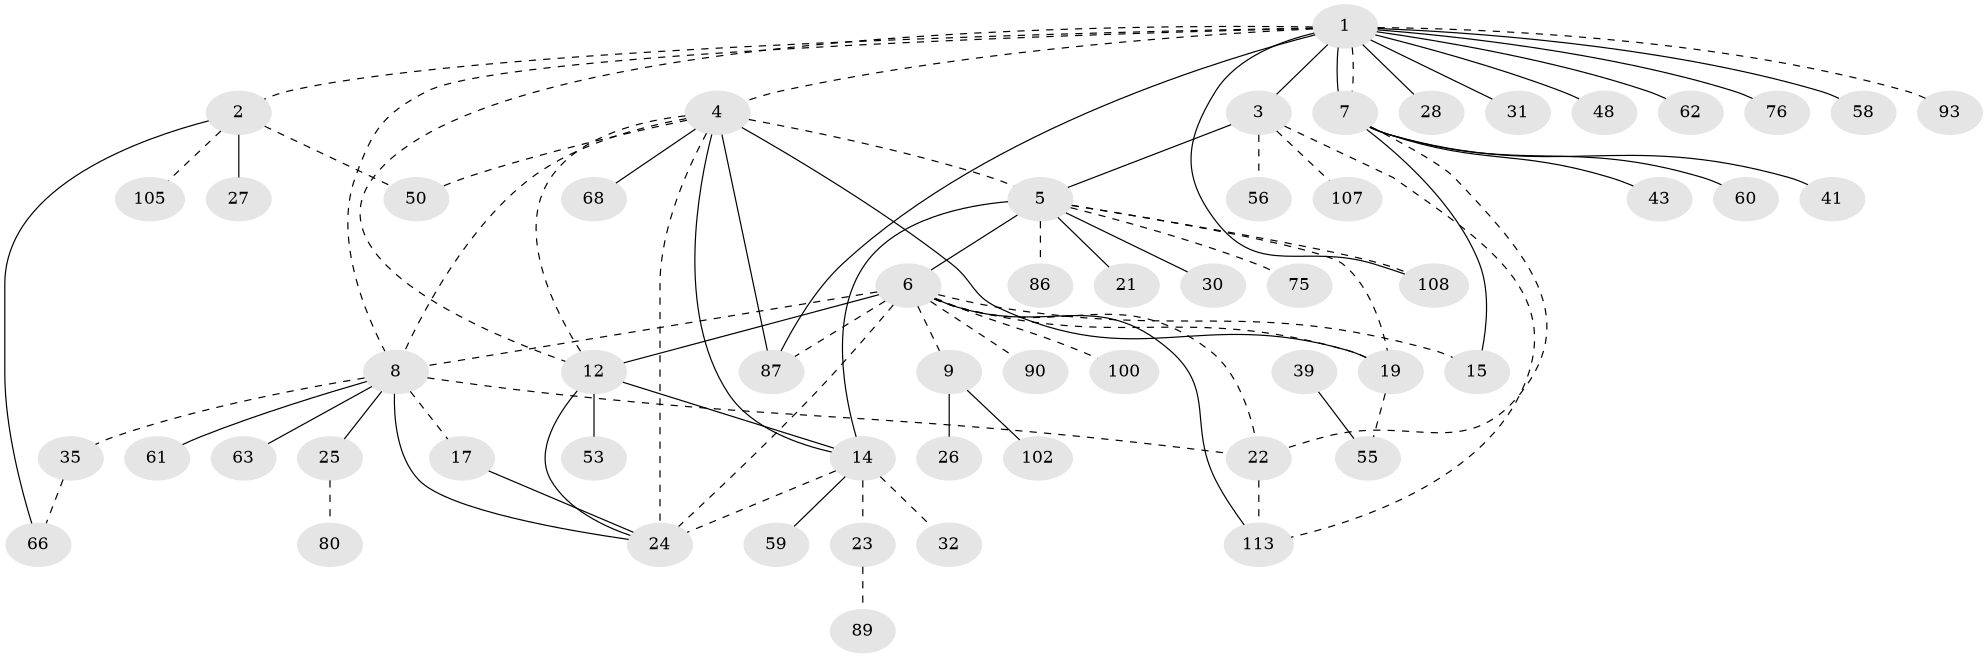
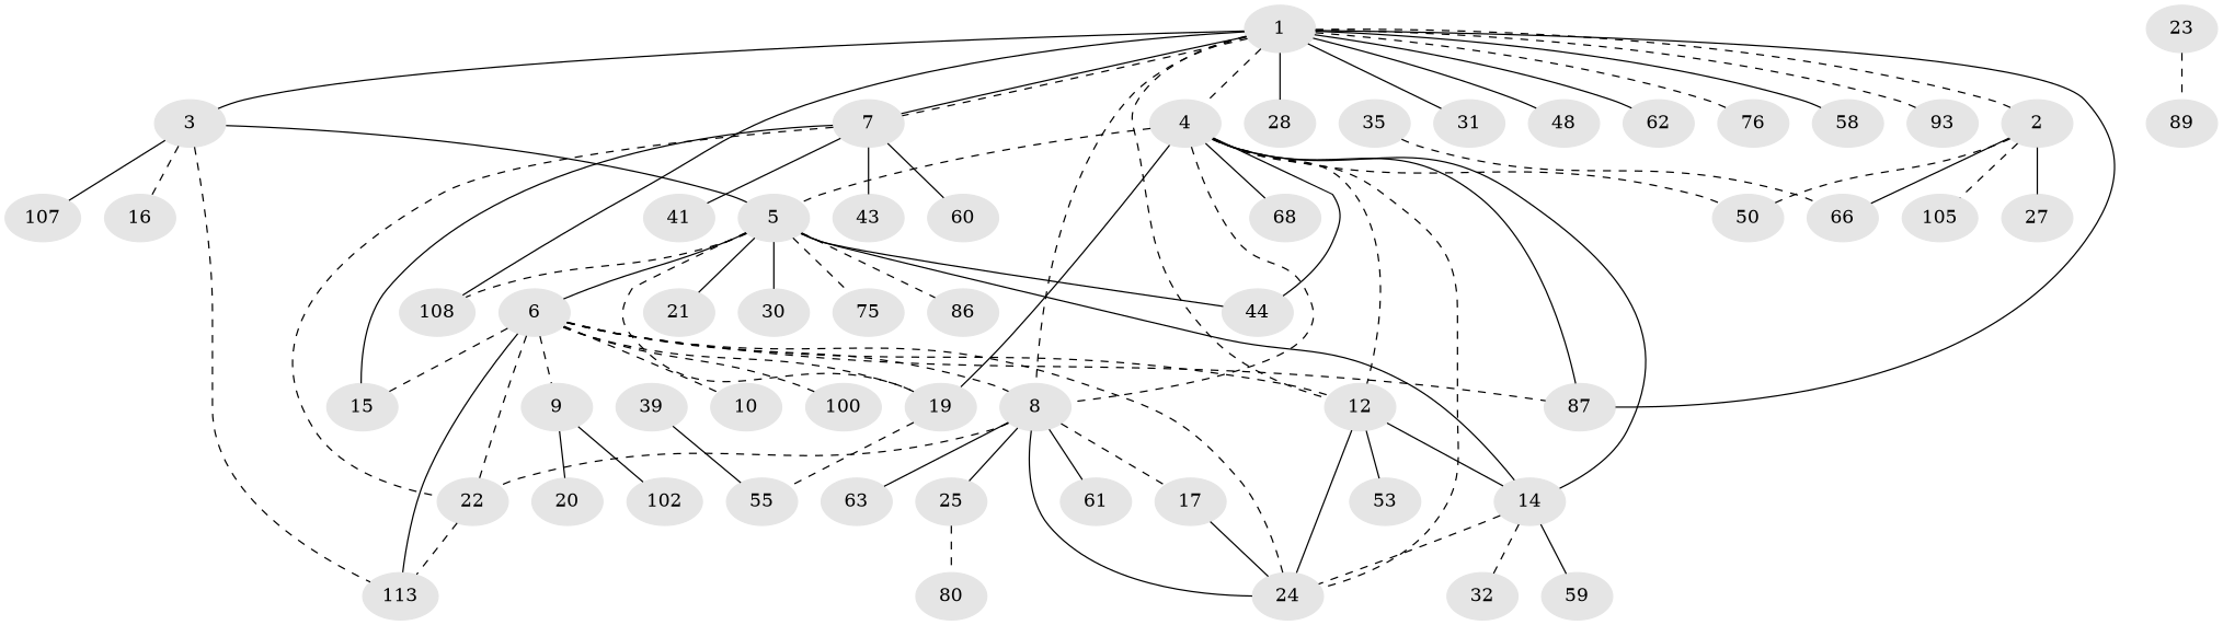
  graph {
    node [color=gray90 style=filled]
    edge [style=dashed]
    1
    2
    3
    4 [super="+52+20+17+42+94+97+92+82+109+18+67"]
    7
    8 [super="+95+110+47+13+56+36+45"]
    12 [super="+34+40"]
    28
    31
    48
    62 [super="+77"]
    76
    n13 [label=58]
    87 [super="+106"]
    93
    108
    27
    50 [super="+79+57"]
    66
    105
    5
-   16 [label=56]
+   16
    107
    113
    14 [super="+38+58+114"]
    19 [super="+37+29"]
    24 [super="+69+85+103+104+33"]
+   44 [super="+64"]
    68
    15 [super="+83"]
    22
    41
    43
    60
    n35 [label=17]
    25
    35 [super="+96"]
    61
    n39 [label=63]
    53
    6 [super="+98+46"]
    21
    30
    75
    86
    9
-   10 [label=90]
+   10
    100
    23
    32
    59
    55
-   26
+   26 [label=20]
    102
    80
    89
    39 [super="+112"]
    1 -- 2
    1 -- 3 [style=solid]
    1 -- 4 [weight=2]
    1 -- 7 [style=solid]
    1 -- 7
    1 -- 8
    1 -- 12
    1 -- 28 [style=solid]
    1 -- 31 [style=solid]
    1 -- 48 [style=solid]
    1 -- 62 [style=solid]
-   1 -- 76 [style=solid]
+   1 -- 76
    1 -- n13 [style=solid]
    1 -- 87 [style=solid]
    1 -- 93
    1 -- 108 [style=solid]
    2 -- 27 [style=solid]
    2 -- 50
    2 -- 66 [style=solid]
    2 -- 105
    3 -- 5 [style=solid]
    3 -- 16
-   3 -- 107
+   3 -- 107 [style=solid]
    3 -- 113
    4 -- 8 [weight=2]
    4 -- 12
    4 -- 87 [style=solid weight=2]
    4 -- 50
    4 -- 5 [weight=3]
    4 -- 14 [style=solid]
    4 -- 19 [style=solid]
    4 -- 24 [weight=2]
+   4 -- 44 [style=solid]
    4 -- 68 [style=solid]
    7 -- 15 [style=solid]
    7 -- 22
    7 -- 41 [style=solid]
    7 -- 43 [style=solid]
    7 -- 60 [style=solid]
    8 -- 24 [style=solid]
    8 -- 22
    8 -- n35
    8 -- 25 [style=solid]
-   8 -- 35
    8 -- 61 [style=solid]
    8 -- n39 [style=solid]
    12 -- 14 [style=solid weight=2]
    12 -- 24 [style=solid]
    12 -- 53 [style=solid]
    5 -- 108
    5 -- 14 [style=solid]
    5 -- 19
+   5 -- 44 [style=solid]
    5 -- 6 [style=solid weight=2]
    5 -- 21 [style=solid]
    5 -- 30 [style=solid]
    5 -- 75
    5 -- 86
    14 -- 24
-   14 -- 23
    14 -- 32
    14 -- 59 [style=solid]
    19 -- 55
    22 -- 113
    n35 -- 24 [style=solid]
    25 -- 80
    35 -- 66
    6 -- 8
-   6 -- 12 [style=solid weight=2]
+   6 -- 12 [weight=2]
    6 -- 87
    6 -- 113 [style=solid]
    6 -- 19
    6 -- 24 [weight=2]
    6 -- 15
    6 -- 22
    6 -- 9
    6 -- 10
    6 -- 100
    9 -- 26 [style=solid]
    9 -- 102 [style=solid]
    23 -- 89
    39 -- 55 [style=solid]
  }
